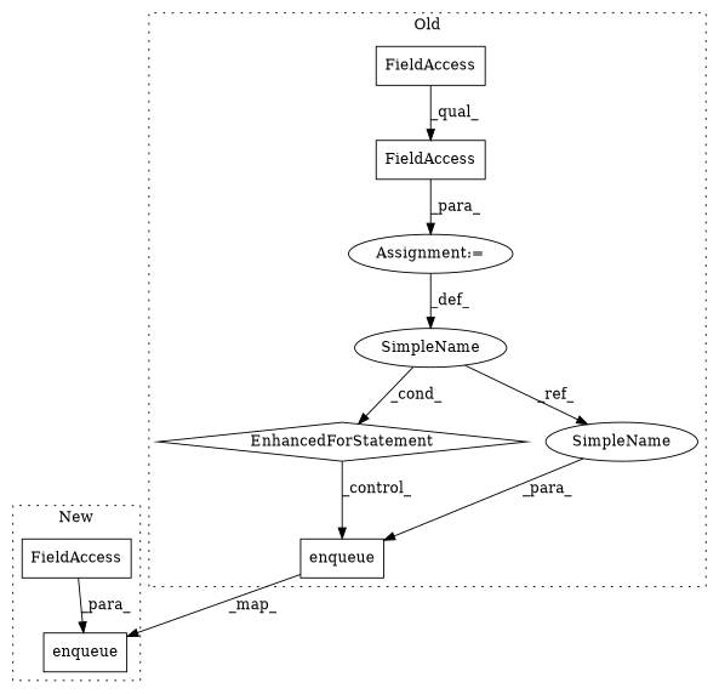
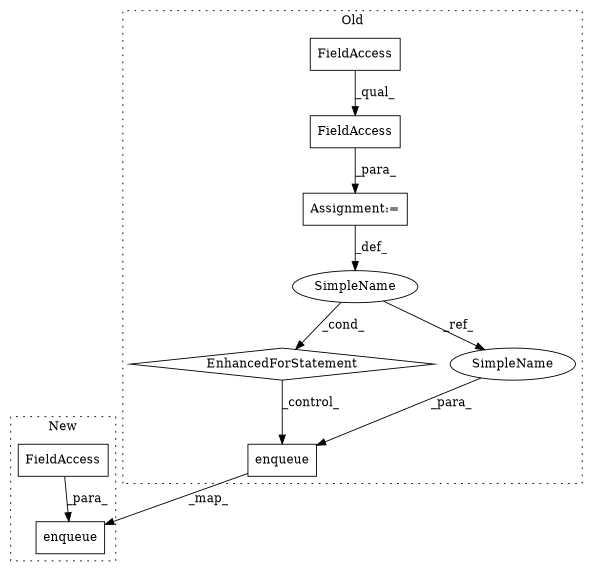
  digraph {
    node [a=22 l="8,1" s="1528,1618" shape=box]
    n1 [a=32 label=enqueue s="1647,1660"]
    n2 [a=70 l="57,2" label=EnhancedForStatement shape=diamond]
    n3 [a=42 l=5 label=SimpleName s=1589 shape=ellipse]
-   n4 [a=7 l="57,2" label="Assignment:=" shape=ellipse]
+   n4 [a=7 l="57,2" label="Assignment:="]
    n5 [l=21 label=FieldAccess s=1597]
    n6 [l=14 label=FieldAccess s=1597]
    n7 [a=42 l=5 label=SimpleName s=1655 shape=ellipse]
    n8 [a=32 label=enqueue s="1535,1552"]
    n9 [l=9 label=FieldAccess s=1543]
    subgraph cluster_1 {
      label=Old
      style=dotted
      n1
      n2
      n3
      n4
      n5
      n6
      n7
    }
    subgraph cluster_2 {
      label=New
      style=dotted
      n8
      n9
    }
    n1 -> n8 [label=_map_]
    n2 -> n1 [label=_control_]
    n3 -> n2 [label=_cond_]
    n3 -> n7 [label=_ref_]
    n4 -> n3 [label=_def_]
    n5 -> n4 [label=_para_]
    n6 -> n5 [label=_qual_]
    n7 -> n1 [label=_para_]
    n9 -> n8 [label=_para_]
  }
